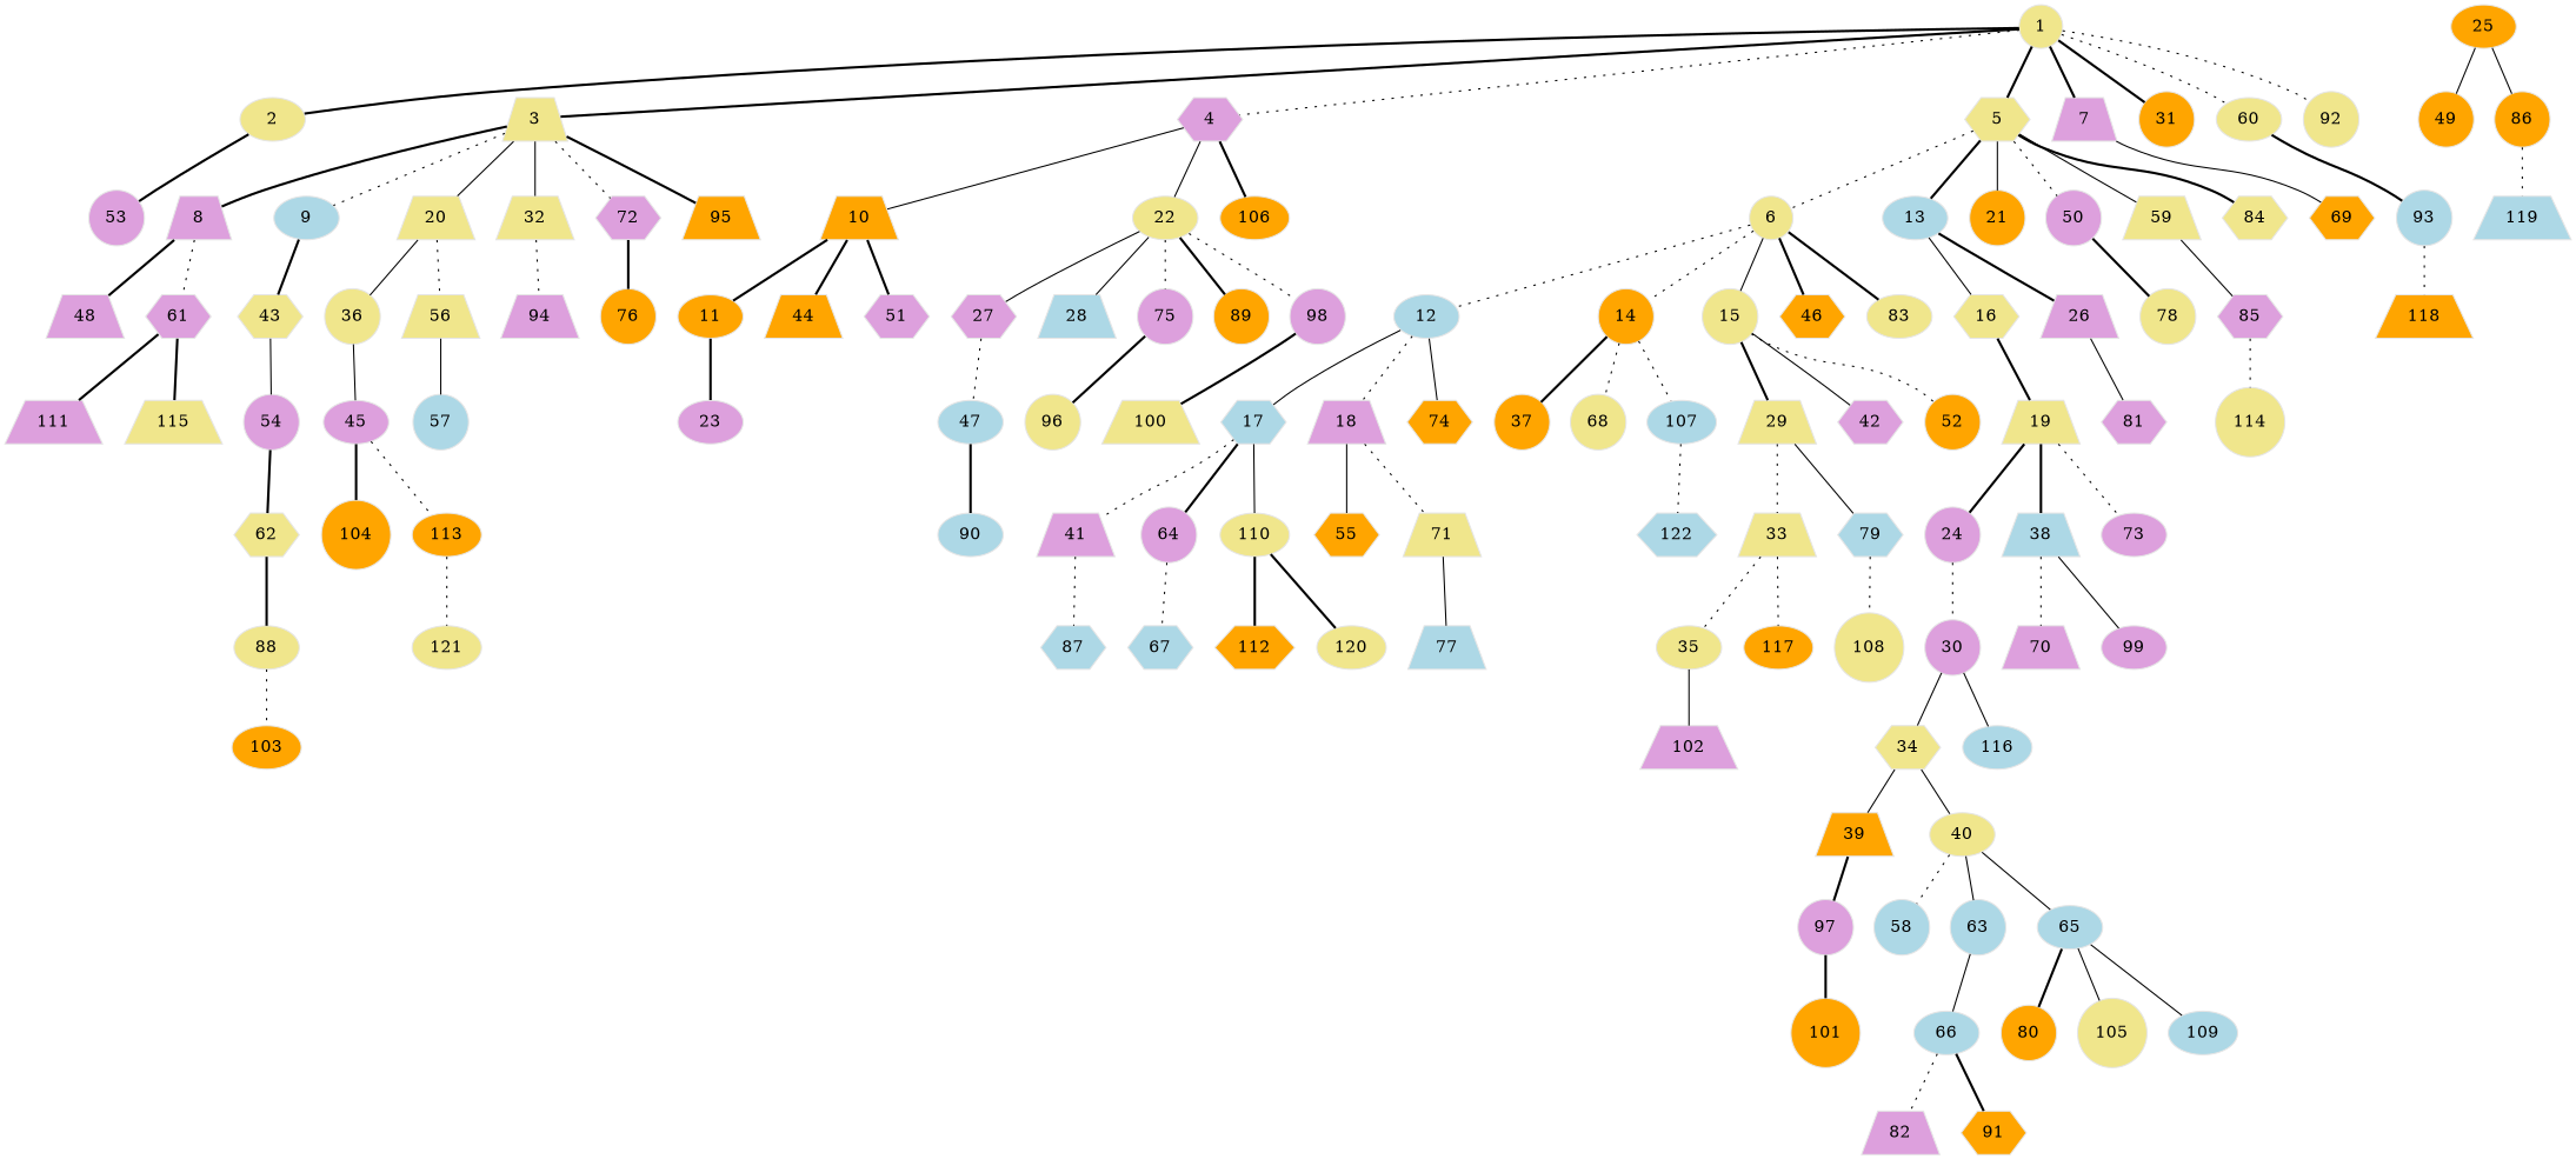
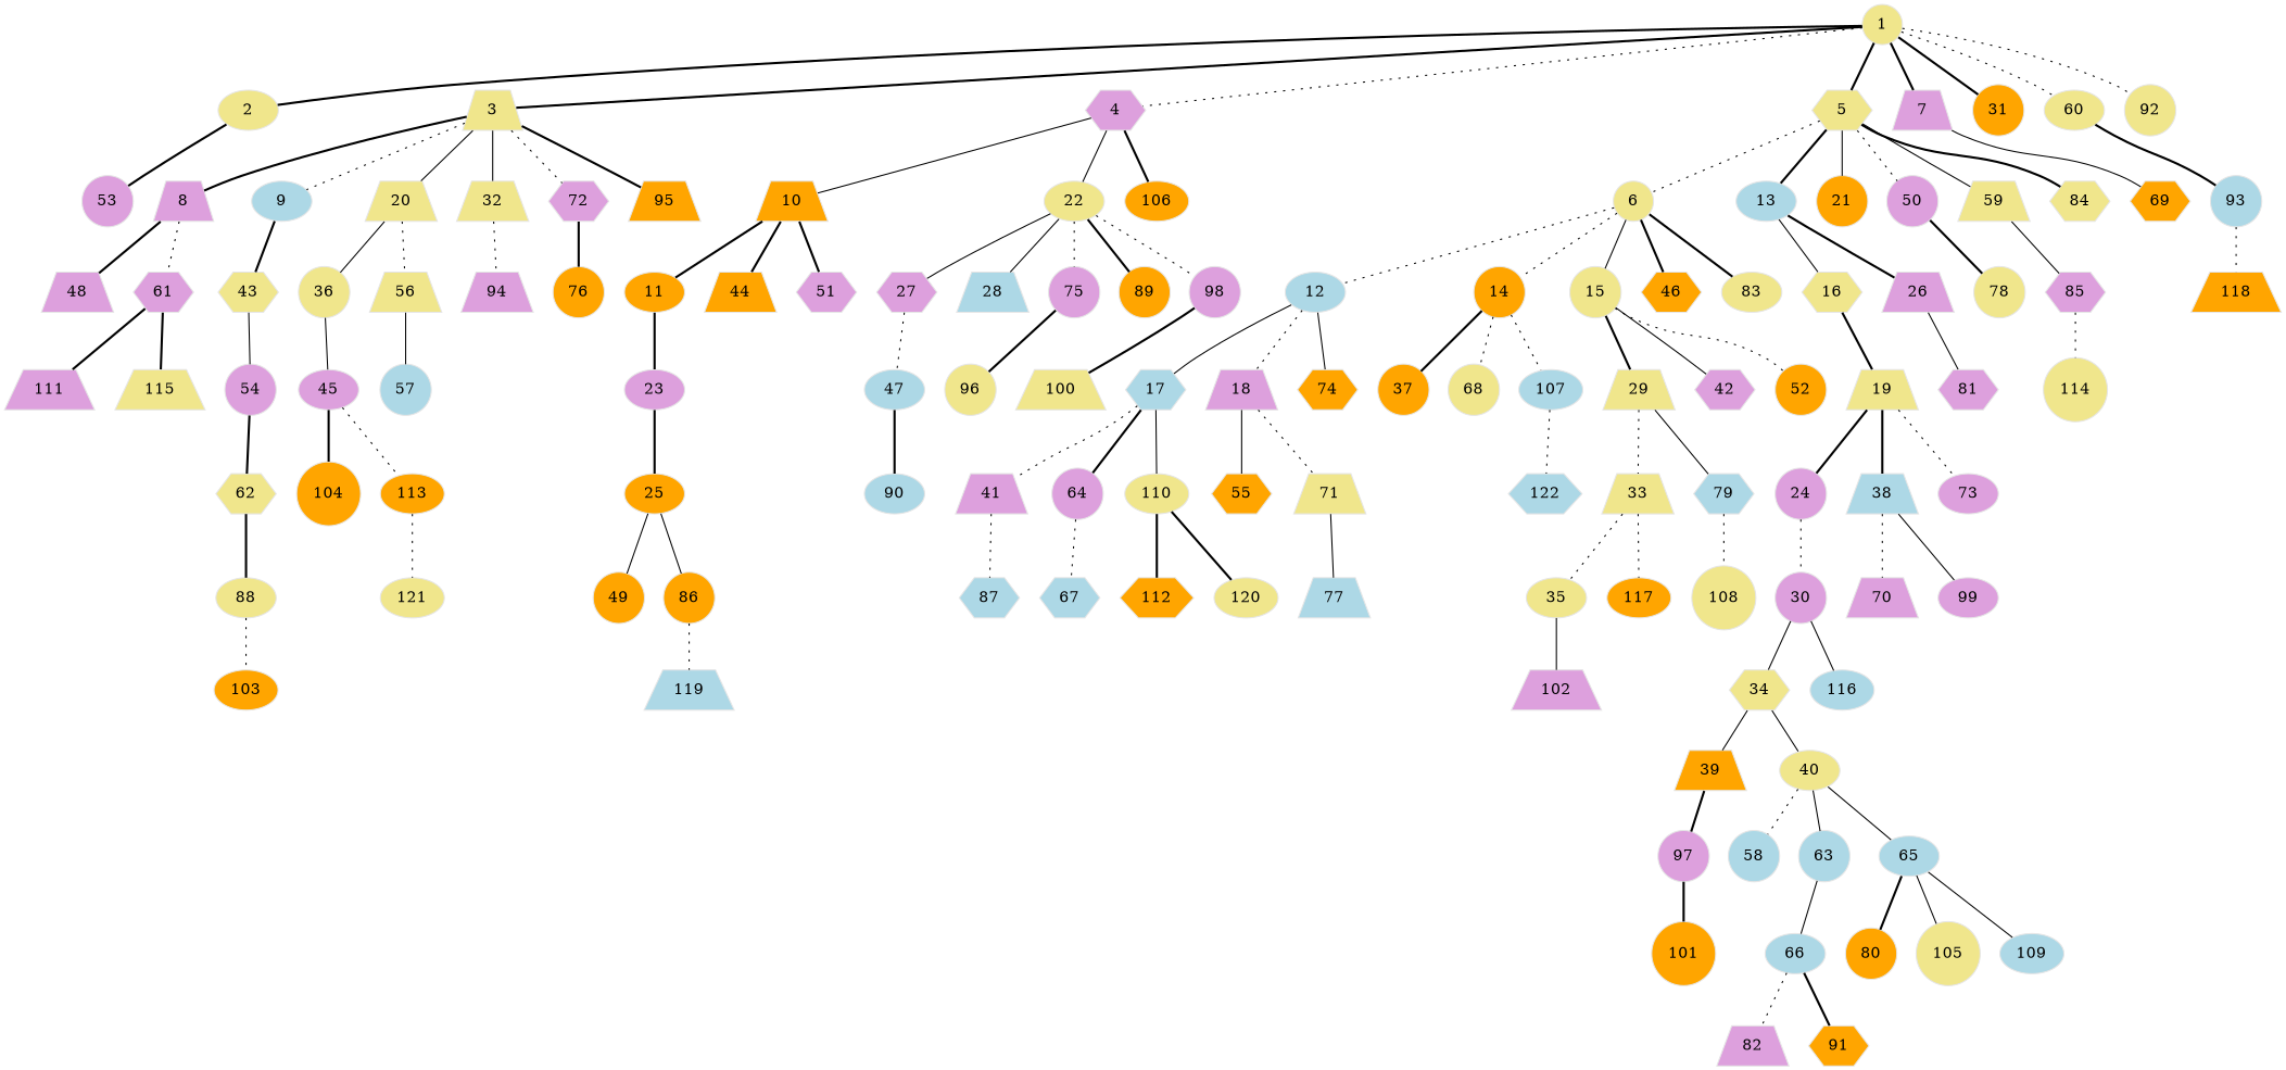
  graph {
    node [color=gray90 fillcolor=khaki shape=circle style=filled]
    edge [style=bold]
    2 [shape=ellipse]
    1
    3 [shape=trapezium]
    4 [fillcolor=plum shape=hexagon]
    5 [shape=hexagon]
    7 [fillcolor=plum shape=trapezium]
    31 [fillcolor=orange]
    60 [shape=ellipse]
    92
    53 [fillcolor=plum]
    8 [fillcolor=plum shape=trapezium]
    9 [fillcolor=lightblue shape=ellipse]
    20 [shape=trapezium]
    32 [shape=trapezium]
    72 [fillcolor=plum shape=hexagon]
    95 [fillcolor=orange shape=trapezium]
    10 [fillcolor=orange shape=trapezium]
    22 [shape=ellipse]
    106 [fillcolor=orange shape=ellipse]
    6
    13 [fillcolor=lightblue shape=ellipse]
    21 [fillcolor=orange]
    50 [fillcolor=plum]
    59 [shape=trapezium]
    84 [shape=hexagon]
    69 [fillcolor=orange shape=hexagon]
    93 [fillcolor=lightblue]
    48 [fillcolor=plum shape=trapezium]
    61 [fillcolor=plum shape=hexagon]
    43 [shape=hexagon]
    36
    56 [shape=trapezium]
    94 [fillcolor=plum shape=trapezium]
    76 [fillcolor=orange]
    11 [fillcolor=orange shape=ellipse]
    44 [fillcolor=orange shape=trapezium]
    51 [fillcolor=plum shape=hexagon]
    27 [fillcolor=plum shape=hexagon]
    28 [fillcolor=lightblue shape=trapezium]
    75 [fillcolor=plum]
    89 [fillcolor=orange]
    98 [fillcolor=plum]
    12 [fillcolor=lightblue shape=ellipse]
    14 [fillcolor=orange]
    15
    46 [fillcolor=orange shape=hexagon]
    83 [shape=ellipse]
    16 [shape=hexagon]
    26 [fillcolor=plum shape=trapezium]
    78
    85 [fillcolor=plum shape=hexagon]
    17 [fillcolor=lightblue shape=hexagon]
    18 [fillcolor=plum shape=trapezium]
    74 [fillcolor=orange shape=hexagon]
    37 [fillcolor=orange]
    68
    107 [fillcolor=lightblue shape=ellipse]
    29 [shape=trapezium]
    42 [fillcolor=plum shape=hexagon]
    52 [fillcolor=orange]
    111 [fillcolor=plum shape=trapezium]
    115 [shape=trapezium]
    54 [fillcolor=plum]
    23 [fillcolor=plum shape=ellipse]
    25 [fillcolor=orange shape=ellipse]
    41 [fillcolor=plum shape=trapezium]
    64 [fillcolor=plum]
    110 [shape=ellipse]
    55 [fillcolor=orange shape=hexagon]
    71 [shape=trapezium]
    19 [shape=trapezium]
    81 [fillcolor=plum shape=hexagon]
    122 [fillcolor=lightblue shape=hexagon]
    33 [shape=trapezium]
    79 [fillcolor=lightblue shape=hexagon]
    24 [fillcolor=plum]
    38 [fillcolor=lightblue shape=trapezium]
    73 [fillcolor=plum shape=ellipse]
    87 [fillcolor=lightblue shape=hexagon]
    67 [fillcolor=lightblue shape=hexagon]
    112 [fillcolor=orange shape=hexagon]
    120 [shape=ellipse]
    77 [fillcolor=lightblue shape=trapezium]
    30 [fillcolor=plum]
    70 [fillcolor=plum shape=trapezium]
    99 [fillcolor=plum shape=ellipse]
    45 [fillcolor=plum shape=ellipse]
    57 [fillcolor=lightblue]
    47 [fillcolor=lightblue shape=ellipse]
    96
    100 [shape=trapezium]
    49 [fillcolor=orange]
    86 [fillcolor=orange]
    34 [shape=hexagon]
    116 [fillcolor=lightblue shape=ellipse]
    119 [fillcolor=lightblue shape=trapezium]
    90 [fillcolor=lightblue shape=ellipse]
    35 [shape=ellipse]
    117 [fillcolor=orange shape=ellipse]
    108
    39 [fillcolor=orange shape=trapezium]
    40 [shape=ellipse]
    102 [fillcolor=plum shape=trapezium]
    97 [fillcolor=plum]
    58 [fillcolor=lightblue]
    63 [fillcolor=lightblue]
    65 [fillcolor=lightblue shape=ellipse]
    104 [fillcolor=orange]
    113 [fillcolor=orange shape=ellipse]
    101 [fillcolor=orange]
    66 [fillcolor=lightblue shape=ellipse]
    80 [fillcolor=orange]
    105
    109 [fillcolor=lightblue shape=ellipse]
    62 [shape=hexagon]
    121 [shape=ellipse]
    88 [shape=ellipse]
    114
    118 [fillcolor=orange shape=trapezium]
    103 [fillcolor=orange shape=ellipse]
    82 [fillcolor=plum shape=trapezium]
    91 [fillcolor=orange shape=hexagon]
    2 -- 53
    1 -- 2
    1 -- 3
    1 -- 4 [style=dotted]
    1 -- 5
    1 -- 7
    1 -- 31
    1 -- 60 [style=dotted]
    1 -- 92 [style=dotted]
    3 -- 8
    3 -- 9 [style=dotted]
    3 -- 20 [style=solid]
    3 -- 32 [style=solid]
    3 -- 72 [style=dotted]
    3 -- 95
    4 -- 10 [style=solid]
    4 -- 22 [style=solid]
    4 -- 106
    5 -- 6 [style=dotted]
    5 -- 13
    5 -- 21 [style=solid]
    5 -- 50 [style=dotted]
    5 -- 59 [style=solid]
    5 -- 84
    7 -- 69 [style=solid]
    60 -- 93
    8 -- 48
    8 -- 61 [style=dotted]
    9 -- 43
    20 -- 36 [style=solid]
    20 -- 56 [style=dotted]
    32 -- 94 [style=dotted]
    72 -- 76
    10 -- 11
    10 -- 44
    10 -- 51
    22 -- 27 [style=solid]
    22 -- 28 [style=solid]
    22 -- 75 [style=dotted]
    22 -- 89
    22 -- 98 [style=dotted]
    6 -- 12 [style=dotted]
    6 -- 14 [style=dotted]
    6 -- 15 [style=solid]
    6 -- 46
    6 -- 83
    13 -- 16 [style=solid]
    13 -- 26
    50 -- 78
    59 -- 85 [style=solid]
    93 -- 118 [style=dotted]
    61 -- 111
    61 -- 115
    43 -- 54 [style=solid]
    36 -- 45 [style=solid]
    56 -- 57 [style=solid]
    11 -- 23
    27 -- 47 [style=dotted]
    75 -- 96
    98 -- 100
    12 -- 17 [style=solid]
    12 -- 18 [style=dotted]
    12 -- 74 [style=solid]
    14 -- 37
    14 -- 68 [style=dotted]
    14 -- 107 [style=dotted]
    15 -- 29
    15 -- 42 [style=solid]
    15 -- 52 [style=dotted]
    16 -- 19
    26 -- 81 [style=solid]
    85 -- 114 [style=dotted]
    17 -- 41 [style=dotted]
    17 -- 64
    17 -- 110 [style=solid]
    18 -- 55 [style=solid]
    18 -- 71 [style=dotted]
    107 -- 122 [style=dotted]
    29 -- 33 [style=dotted]
    29 -- 79 [style=solid]
    54 -- 62
+   23 -- 25
    25 -- 49 [style=solid]
    25 -- 86 [style=solid]
    41 -- 87 [style=dotted]
    64 -- 67 [style=dotted]
    110 -- 112
    110 -- 120
    71 -- 77 [style=solid]
    19 -- 24
    19 -- 38
    19 -- 73 [style=dotted]
    33 -- 35 [style=dotted]
    33 -- 117 [style=dotted]
    79 -- 108 [style=dotted]
    24 -- 30 [style=dotted]
    38 -- 70 [style=dotted]
    38 -- 99 [style=solid]
    30 -- 34 [style=solid]
    30 -- 116 [style=solid]
    45 -- 104
    45 -- 113 [style=dotted]
    47 -- 90
    86 -- 119 [style=dotted]
    34 -- 39 [style=solid]
    34 -- 40 [style=solid]
    35 -- 102 [style=solid]
    39 -- 97
    40 -- 58 [style=dotted]
    40 -- 63 [style=solid]
    40 -- 65 [style=solid]
    97 -- 101
    63 -- 66 [style=solid]
    65 -- 80
    65 -- 105 [style=solid]
    65 -- 109 [style=solid]
    113 -- 121 [style=dotted]
    66 -- 82 [style=dotted]
    66 -- 91
    62 -- 88
    88 -- 103 [style=dotted]
  }
